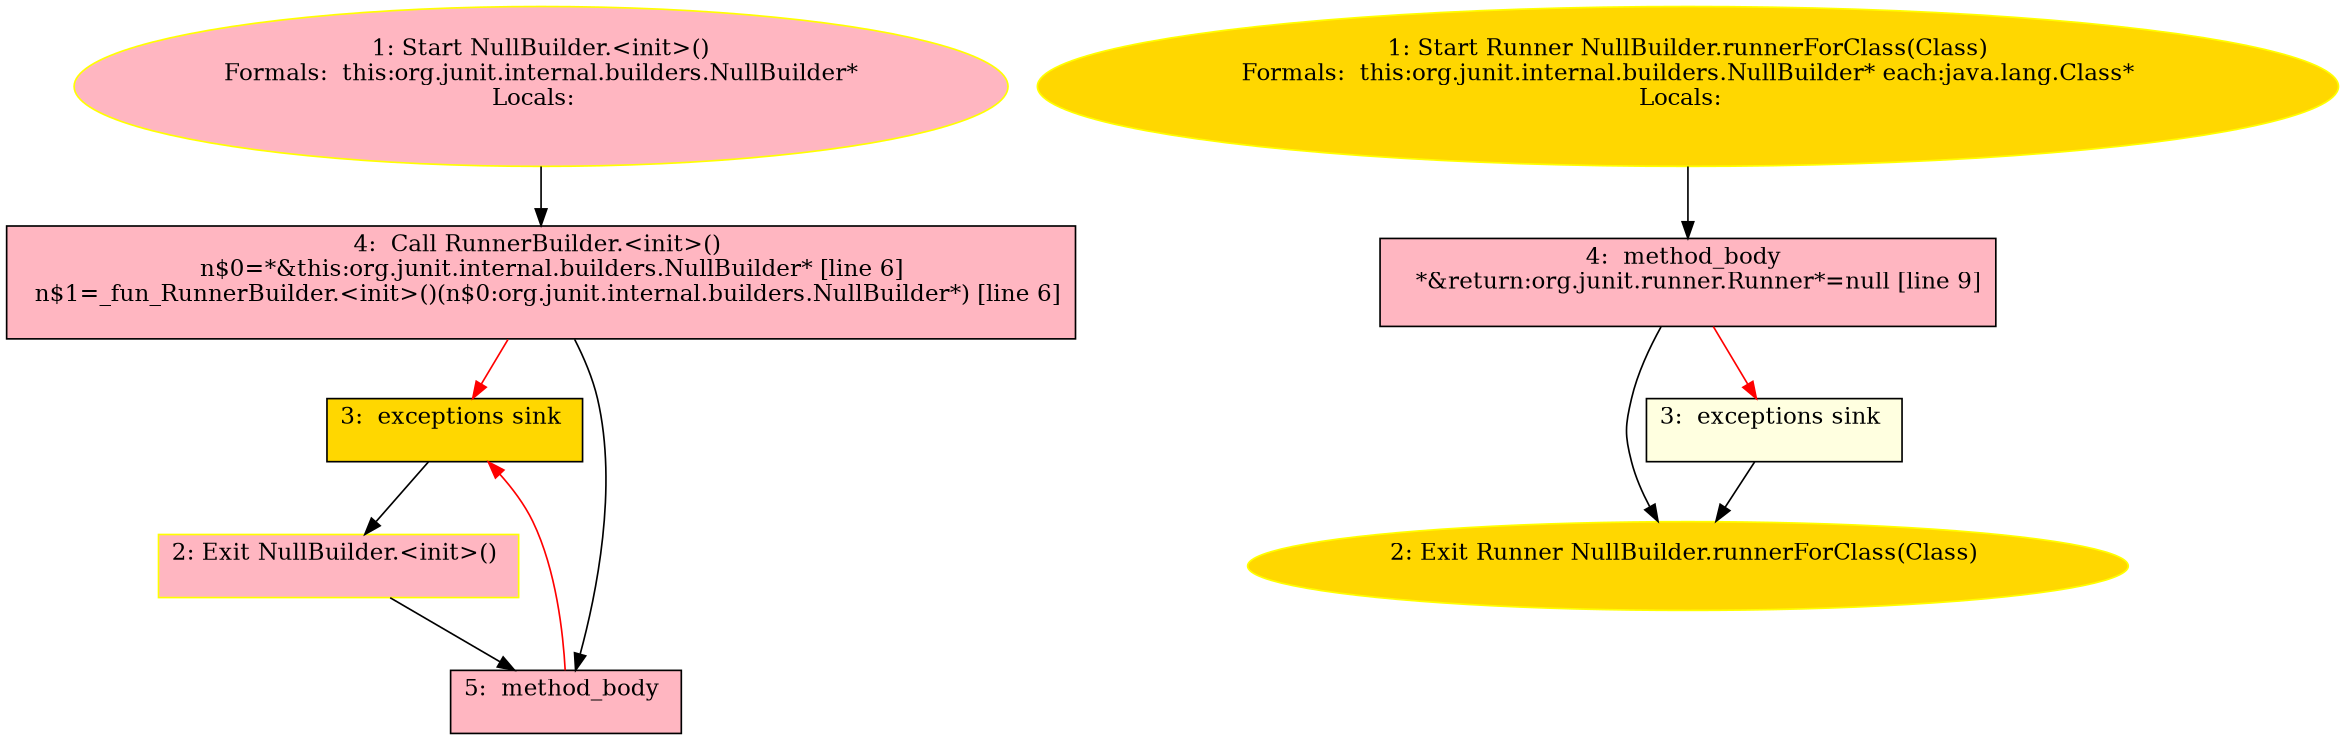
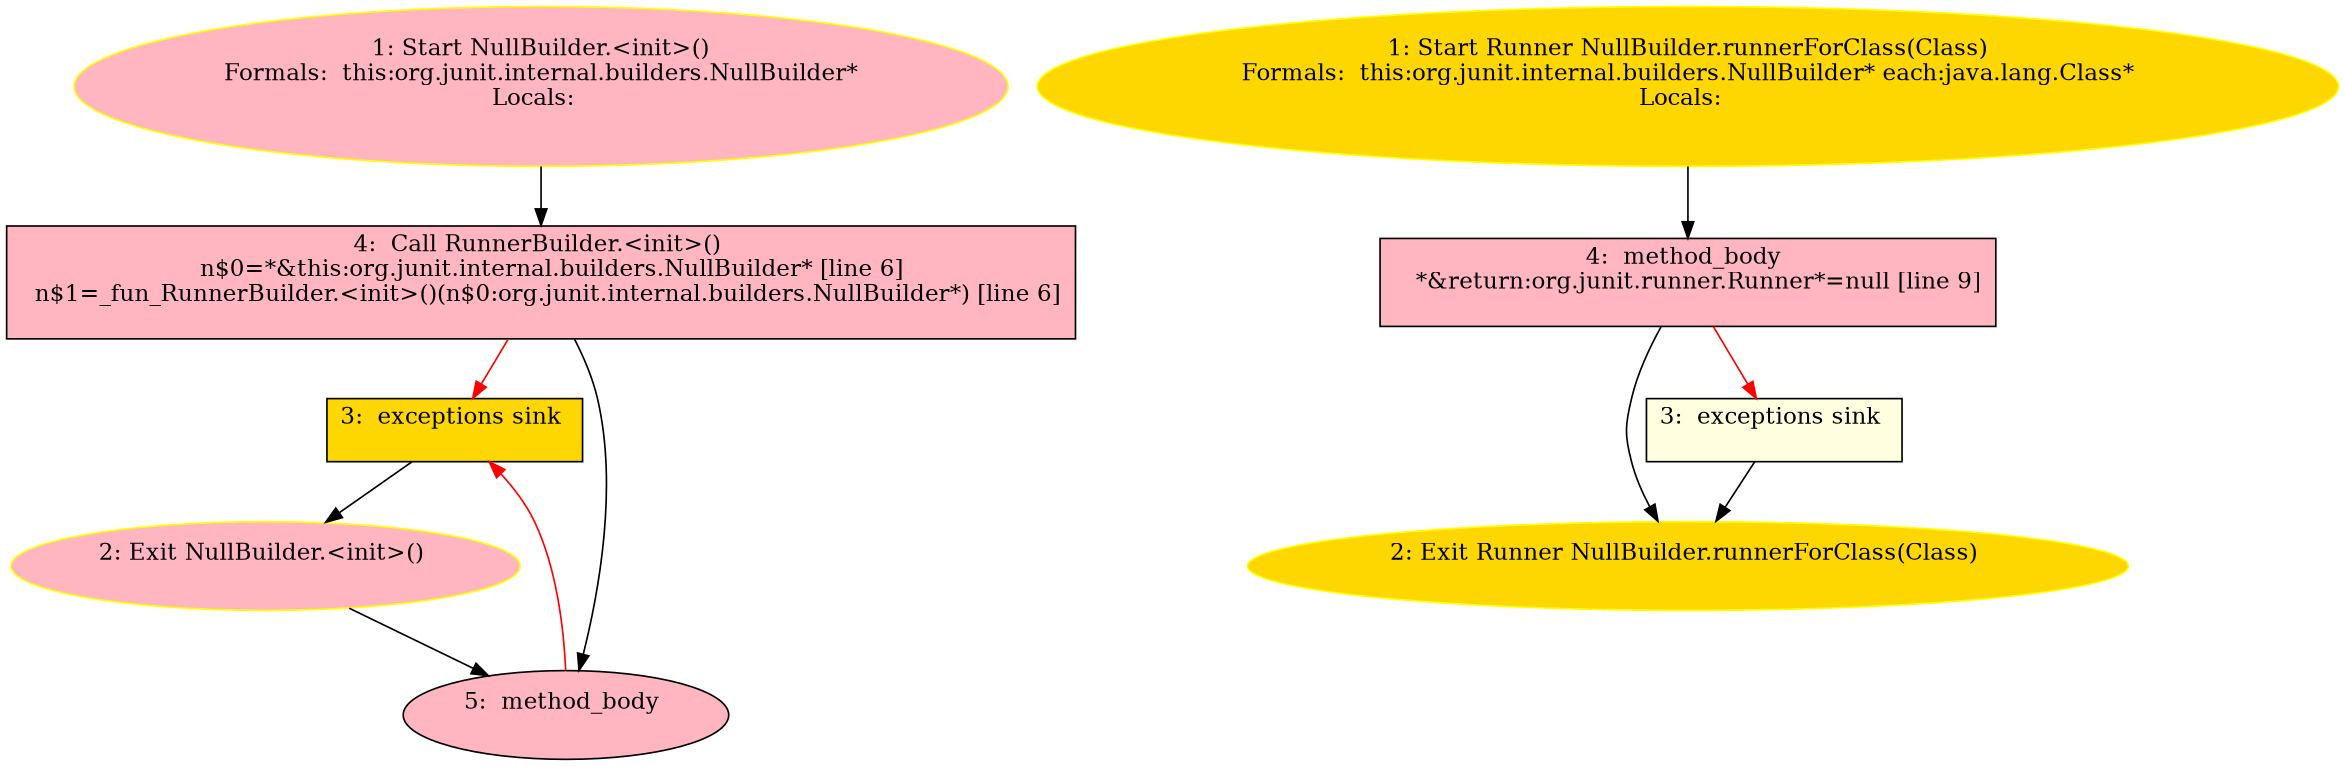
  digraph {
    node [fillcolor=lightpink style=filled shape=box]
    n1 [color=yellow label="1: Start NullBuilder.<init>()\nFormals:  this:org.junit.internal.builders.NullBuilder*\nLocals:  \n  " shape=""]
    n2 [label="4:  Call RunnerBuilder.<init>() \n   n$0=*&this:org.junit.internal.builders.NullBuilder* [line 6]\n  n$1=_fun_RunnerBuilder.<init>()(n$0:org.junit.internal.builders.NullBuilder*) [line 6]\n "]
    n3 [fillcolor=gold label="3:  exceptions sink \n  "]
-   n4 [label="5:  method_body \n  "]
-   n5 [color=yellow label="2: Exit NullBuilder.<init>() \n  "]
+   n4 [label="5:  method_body \n  " shape=ellipse]
+   n5 [color=yellow label="2: Exit NullBuilder.<init>() \n  " shape=""]
    n6 [color=yellow fillcolor=gold label="1: Start Runner NullBuilder.runnerForClass(Class)\nFormals:  this:org.junit.internal.builders.NullBuilder* each:java.lang.Class*\nLocals:  \n  " shape=""]
    n7 [label="4:  method_body \n   *&return:org.junit.runner.Runner*=null [line 9]\n "]
    n8 [color=yellow fillcolor=gold label="2: Exit Runner NullBuilder.runnerForClass(Class) \n  " shape=""]
    n9 [fillcolor=lightyellow label="3:  exceptions sink \n  "]
    n1 -> n2
    n2 -> n3 [color=red]
    n2 -> n4
    n3 -> n5
    n4 -> n3 [color=red]
    n5 -> n4
    n6 -> n7
    n7 -> n8
    n7 -> n9 [color=red]
    n9 -> n8
  }
